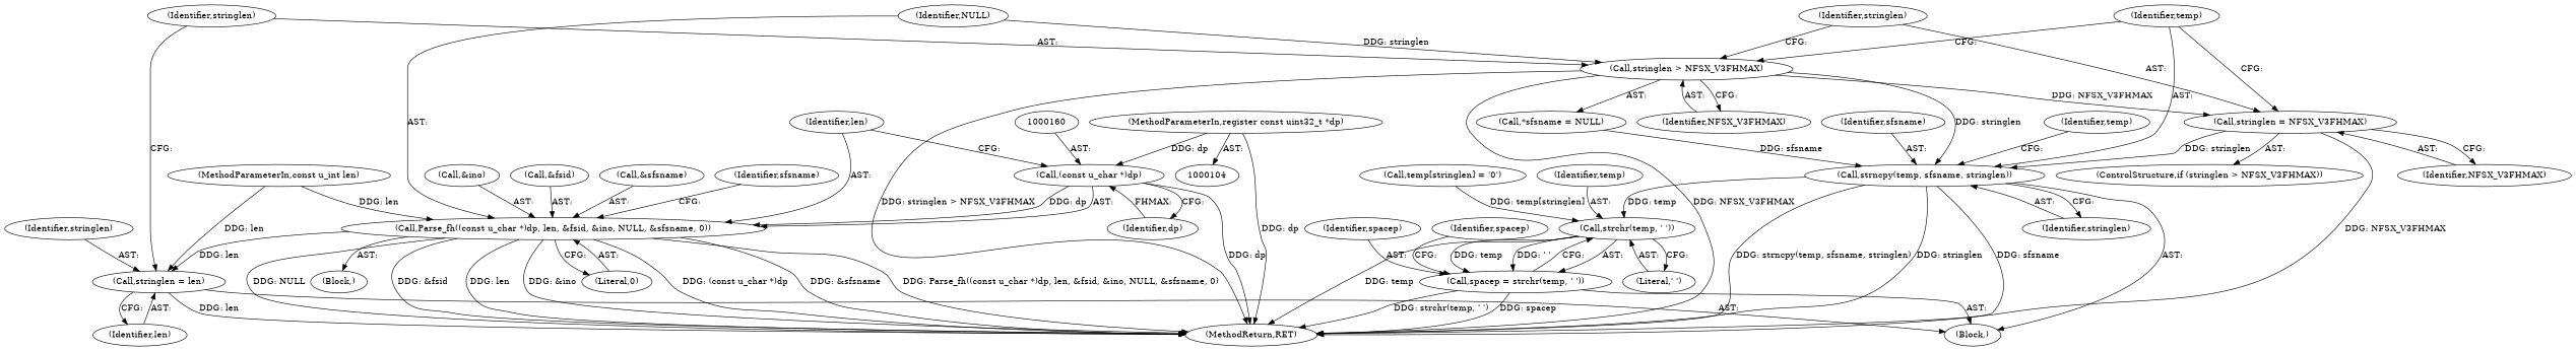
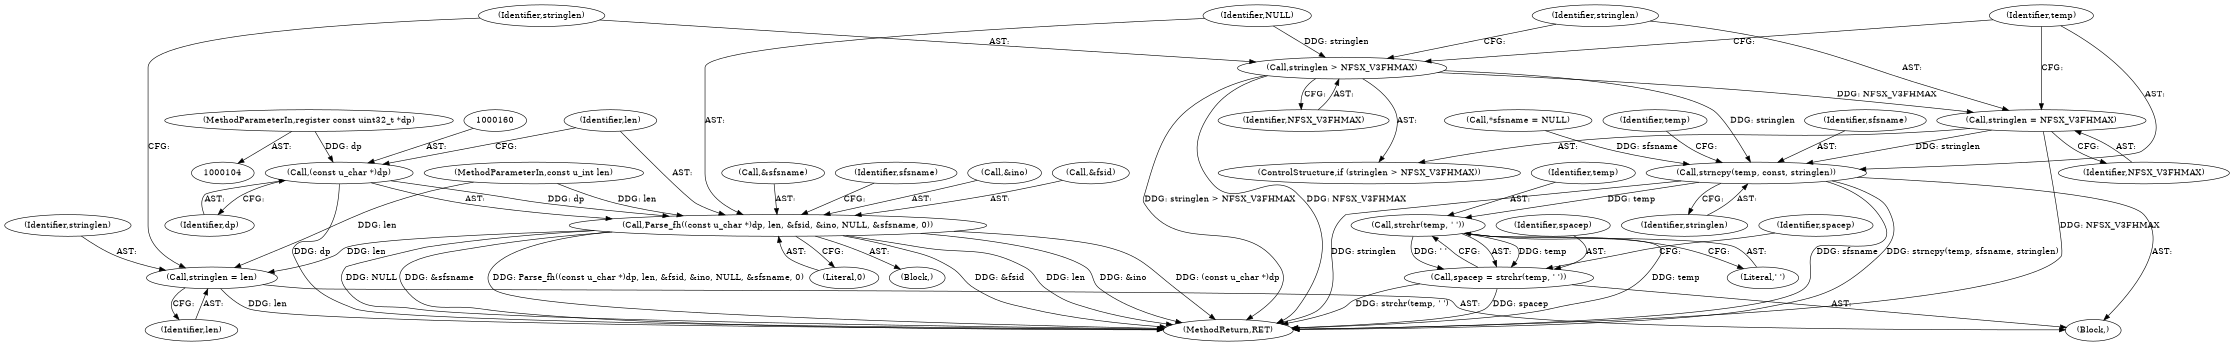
  digraph {
    n1 [label="(MethodParameterIn,register const uint32_t *dp)"]
    n2 [label="(Call,(const u_char *)dp)"]
    n3 [label="(MethodReturn,RET)"]
    1000104
    n5 [label="(Call,Parse_fh((const u_char *)dp, len, &fsid, &ino, NULL, &sfsname, 0))"]
    n6 [label="(Identifier,dp)"]
    n7 [label="(Call,stringlen = len)"]
    n8 [label="(Literal,0)"]
    n9 [label="(Block,)"]
    n10 [label="(Identifier,len)"]
    n11 [label="(Block,)"]
    n12 [label="(Call,stringlen > NFSX_V3FHMAX)"]
    n13 [label="(Call,stringlen = NFSX_V3FHMAX)"]
-   n14 [label="(Call,strncpy(temp, sfsname, stringlen))"]
+   n14 [label="(Call,strncpy(temp, const, stringlen))"]
    n15 [label="(Identifier,NFSX_V3FHMAX)"]
    n16 [label="(ControlStructure,if (stringlen > NFSX_V3FHMAX))"]
    n17 [label="(Identifier,NFSX_V3FHMAX)"]
    n18 [label="(Call,strchr(temp, ' '))"]
    n19 [label="(Identifier,stringlen)"]
    n20 [label="(Call,spacep = strchr(temp, ' '))"]
    n21 [label="(Literal,' ')"]
    n22 [label="(Identifier,sfsname)"]
    n23 [label="(Call,*sfsname = NULL)"]
-   n24 [label="(Call,temp[stringlen] = '\0')"]
    n25 [label="(MethodParameterIn,const u_int len)"]
    n26 [label="(Identifier,temp)"]
    n27 [label="(Identifier,temp)"]
    n28 [label="(Identifier,stringlen)"]
    n29 [label="(Identifier,stringlen)"]
    n30 [label="(Identifier,spacep)"]
    n31 [label="(Identifier,len)"]
    n32 [label="(Identifier,sfsname)"]
    n33 [label="(Call,&ino)"]
    n34 [label="(Call,&fsid)"]
    n35 [label="(Identifier,temp)"]
    n36 [label="(Identifier,NULL)"]
    n37 [label="(Identifier,spacep)"]
    n38 [label="(Identifier,stringlen)"]
    n39 [label="(Call,&sfsname)"]
    1000160
    n1 -> n2 [label="DDG: dp"]
-   n1 -> n3 [label="DDG: dp"]
    n1 -> 1000104 [label="AST: "]
    n2 -> n3 [label="DDG: dp"]
    n2 -> n5 [label="AST: "]
    n2 -> n5 [label="DDG: dp"]
    n2 -> n6 [label="CFG: "]
    n5 -> n3 [label="DDG: (const u_char *)dp"]
    n5 -> n3 [label="DDG: &sfsname"]
    n5 -> n3 [label="DDG: Parse_fh((const u_char *)dp, len, &fsid, &ino, NULL, &sfsname, 0)"]
    n5 -> n3 [label="DDG: NULL"]
    n5 -> n3 [label="DDG: &fsid"]
    n5 -> n3 [label="DDG: len"]
    n5 -> n3 [label="DDG: &ino"]
    n5 -> n7 [label="DDG: len"]
    n5 -> n8 [label="CFG: "]
    n5 -> n9 [label="AST: "]
-   n6 -> n2 [label="FHMAX: "]
+   n6 -> n2 [label="AST: "]
    n7 -> n3 [label="DDG: len"]
    n7 -> n10 [label="CFG: "]
    n7 -> n11 [label="AST: "]
    n8 -> n5 [label="AST: "]
    n10 -> n7 [label="AST: "]
    n12 -> n3 [label="DDG: NFSX_V3FHMAX"]
    n12 -> n3 [label="DDG: stringlen > NFSX_V3FHMAX"]
    n12 -> n13 [label="DDG: NFSX_V3FHMAX"]
    n12 -> n14 [label="DDG: stringlen"]
    n12 -> n15 [label="CFG: "]
-   n12 -> n23 [label="AST: "]
+   n12 -> n16 [label="AST: "]
    n13 -> n3 [label="DDG: NFSX_V3FHMAX"]
    n13 -> n14 [label="DDG: stringlen"]
    n13 -> n16 [label="AST: "]
    n13 -> n17 [label="CFG: "]
    n14 -> n3 [label="DDG: sfsname"]
    n14 -> n3 [label="DDG: strncpy(temp, sfsname, stringlen)"]
    n14 -> n3 [label="DDG: stringlen"]
    n14 -> n11 [label="AST: "]
    n14 -> n18 [label="DDG: temp"]
    n14 -> n19 [label="CFG: "]
    n15 -> n12 [label="AST: "]
    n17 -> n13 [label="AST: "]
    n18 -> n3 [label="DDG: temp"]
    n18 -> n20 [label="AST: "]
    n18 -> n20 [label="DDG: temp"]
    n18 -> n20 [label="DDG: ' '"]
    n18 -> n21 [label="CFG: "]
    n19 -> n14 [label="AST: "]
    n20 -> n3 [label="DDG: strchr(temp, ' ')"]
    n20 -> n3 [label="DDG: spacep"]
    n20 -> n11 [label="AST: "]
    n20 -> n18 [label="CFG: "]
    n21 -> n18 [label="AST: "]
    n22 -> n14 [label="AST: "]
    n23 -> n14 [label="DDG: sfsname"]
-   n24 -> n18 [label="DDG: temp[stringlen]"]
    n25 -> n5 [label="DDG: len"]
    n25 -> n7 [label="DDG: len"]
    n26 -> n14 [label="CFG: "]
    n27 -> n12 [label="CFG: "]
    n27 -> n13 [label="CFG: "]
    n27 -> n14 [label="AST: "]
    n28 -> n12 [label="CFG: "]
    n28 -> n13 [label="AST: "]
    n29 -> n7 [label="CFG: "]
    n29 -> n12 [label="AST: "]
    n30 -> n20 [label="AST: "]
    n31 -> n2 [label="CFG: "]
    n31 -> n5 [label="AST: "]
    n32 -> n5 [label="CFG: "]
    n33 -> n5 [label="AST: "]
    n34 -> n5 [label="AST: "]
    n35 -> n18 [label="AST: "]
    n36 -> n5 [label="AST: "]
    n36 -> n12 [label="DDG: stringlen"]
    n37 -> n20 [label="CFG: "]
    n38 -> n7 [label="AST: "]
    n39 -> n5 [label="AST: "]
    1000160 -> n2 [label="AST: "]
  }
